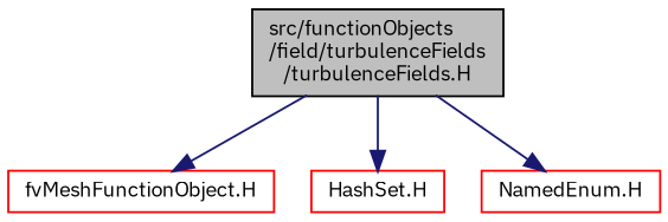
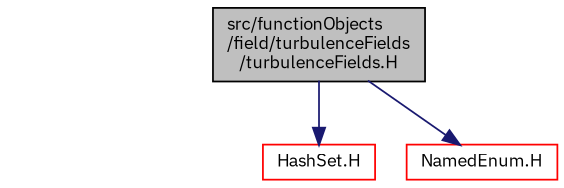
  digraph {
    fontname="IBM Plex Sans"
    node [color=red fontname="IBM Plex Sans" fontsize=10 shape=record]
    edge [color=midnightblue fontname="IBM Plex Sans" fontsize=10 labelfontname=Helvetica labelfontsize=10 style=solid]
    n1 [color=black fillcolor=grey75 fontcolor=black height=0.2 label="src/functionObjects\l/field/turbulenceFields\l/turbulenceFields.H" style=filled width=0.4]
-   n2 [height=0.2 label="fvMeshFunctionObject.H" width=0.4]
    n3 [height=0.2 label="HashSet.H" width=0.4]
    n4 [height=0.2 label="NamedEnum.H" width=0.4]
-   n1 -> n2
    n1 -> n3
    n1 -> n4
  }
